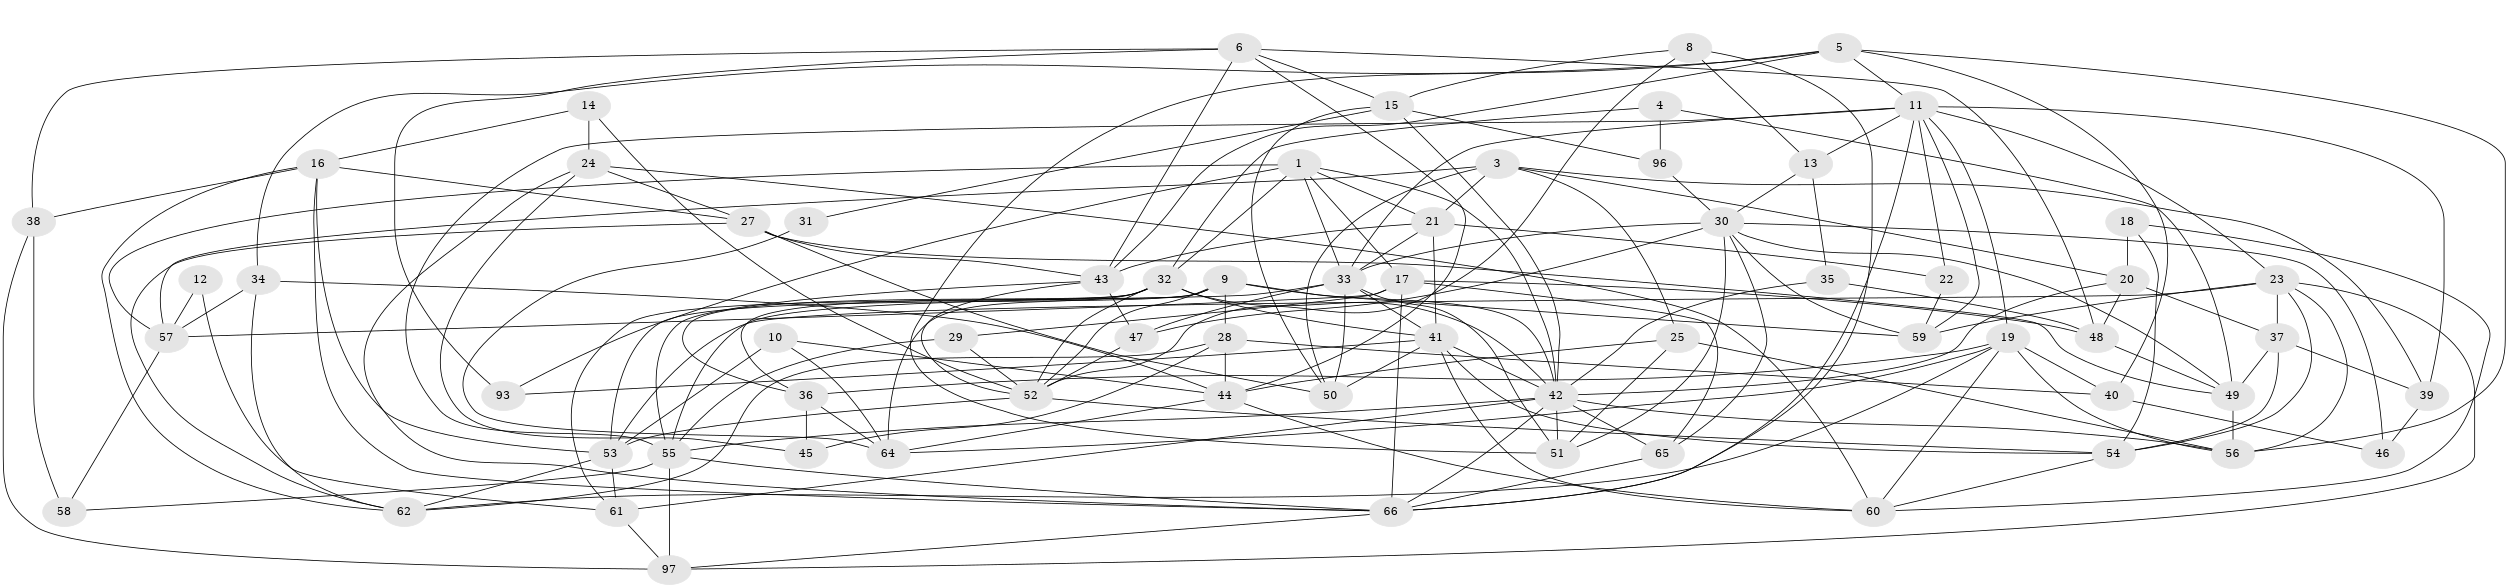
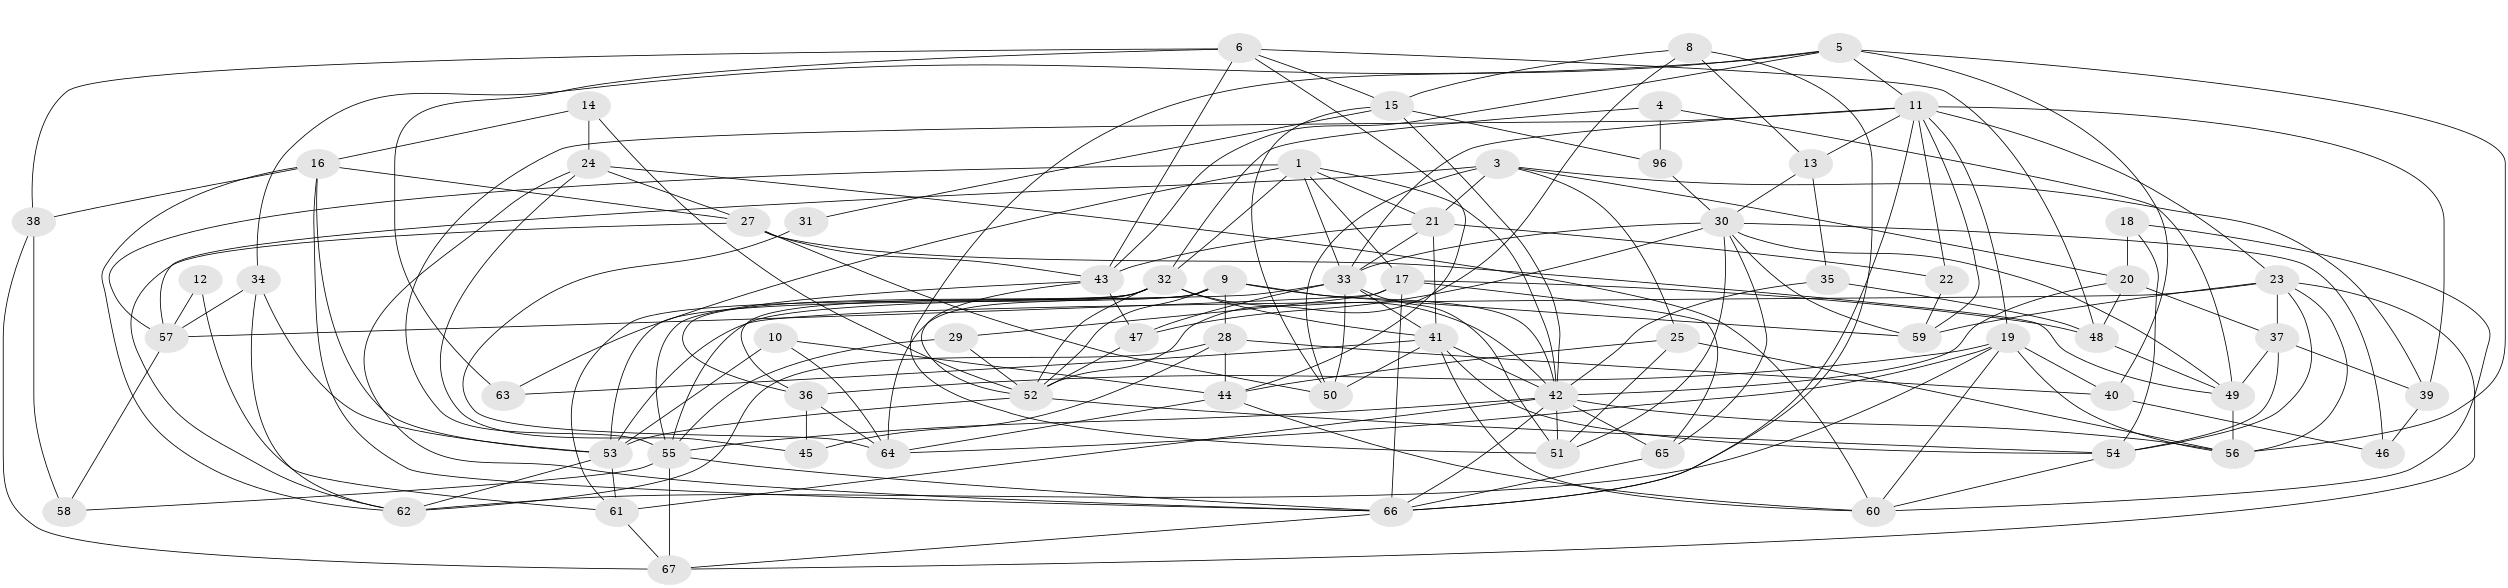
  graph {
    node [color=gray90 style=filled]
    edge [weight=1.0]
    1
    17
    21
    32
    33
    42
    57
-   63 [label=93]
+   63
    48
    29
    66
    65
    43
    22
    41
    52
    36
    64
    61
    50
    51
    47
    55
    56
    58
    24
    27
    60
    45
    3
    20
    25
    39
    37
    44
    46
    4
    n38 [label=96]
    49
    30
    5
    11
    34
    40
    13
    59
    19
    23
    62
    6
    15
    38
    10
    53
    31
-   67 [label=97]
+   67
    8
    35
    54
    9
    28
    12
    14
    16
    18
    1 -- 17
    1 -- 21
    1 -- 32
    1 -- 33
    1 -- 42
    1 -- 57 [weight=2.0]
    1 -- 63 [weight=2.0]
    17 -- 57 [weight=2.0]
    17 -- 48
    17 -- 29
    17 -- 66
    17 -- 65
    21 -- 33
    21 -- 43 [weight=2.0]
    21 -- 22
    21 -- 41
    32 -- 42
    32 -- 41
    32 -- 52
    32 -- 36
    32 -- 64
    32 -- 61
    33 -- 41
    33 -- 50
    33 -- 51
    33 -- 47 [weight=2.0]
    33 -- 55
    42 -- 66
    42 -- 65
    42 -- 61 [weight=2.0]
    42 -- 51
    42 -- 55
    42 -- 56
    57 -- 58
    48 -- 49
    29 -- 52
    29 -- 55
    66 -- 67
    65 -- 66
    43 -- 52
    43 -- 47
    43 -- 55 [weight=2.0]
    22 -- 59
    41 -- 42
    41 -- 63
    41 -- 50
    41 -- 60
    41 -- 54
    52 -- 53
    52 -- 54
    36 -- 64
    36 -- 45
    61 -- 67
    47 -- 52
    55 -- 66
    55 -- 58
    55 -- 67
    24 -- 66
    24 -- 27
    24 -- 60
    24 -- 45
    27 -- 43
    27 -- 50
    27 -- 49
    27 -- 62
    3 -- 21
    3 -- 57
    3 -- 50
    3 -- 20
    3 -- 25
    3 -- 39
    20 -- 42
    20 -- 48
    20 -- 37
    25 -- 51
    25 -- 56
    25 -- 44
    39 -- 46
    37 -- 39
    37 -- 49
    37 -- 54
    44 -- 64
    44 -- 60
    4 -- 32
    4 -- n38
    4 -- 49
    n38 -- 30
    49 -- 56 [weight=2.0]
    30 -- 33
    30 -- 65
    30 -- 51
    30 -- 47
    30 -- 46
    30 -- 49
    30 -- 59
    5 -- 43
    5 -- 51
    5 -- 56
    5 -- 11
    5 -- 34
    5 -- 40
    11 -- 33
    11 -- 66
    11 -- 22
    11 -- 55
    11 -- 39
    11 -- 13 [weight=2.0]
    11 -- 59
    11 -- 19
    11 -- 23
    34 -- 57 [weight=2.0]
-   34 -- 44
+   34 -- 53
    34 -- 62
    40 -- 46
    13 -- 30
    13 -- 35
    19 -- 36
    19 -- 64
    19 -- 56
    19 -- 60
    19 -- 40
    19 -- 62
    23 -- 56
    23 -- 37
    23 -- 59
    23 -- 53
    23 -- 67
    23 -- 54
    6 -- 63
    6 -- 48
    6 -- 43
    6 -- 44
    6 -- 15
    6 -- 38
    15 -- 42
    15 -- 50
    15 -- n38
    15 -- 31
    38 -- 58
    38 -- 67
    10 -- 64
    10 -- 44
    10 -- 53
    53 -- 61
    53 -- 62
    31 -- 64
    8 -- 66
    8 -- 52
    8 -- 13
    8 -- 15
    35 -- 42
    35 -- 48
    54 -- 60
    9 -- 42
    9 -- 52
    9 -- 36
    9 -- 59 [weight=2.0]
    9 -- 53
    9 -- 28
    28 -- 45
    28 -- 44
    28 -- 40
    28 -- 62
    12 -- 57
    12 -- 61
    14 -- 52
    14 -- 24
    14 -- 16
    16 -- 66
    16 -- 27
    16 -- 62
    16 -- 38
    16 -- 53
    18 -- 60
    18 -- 20 [weight=2.0]
    18 -- 54
  }
